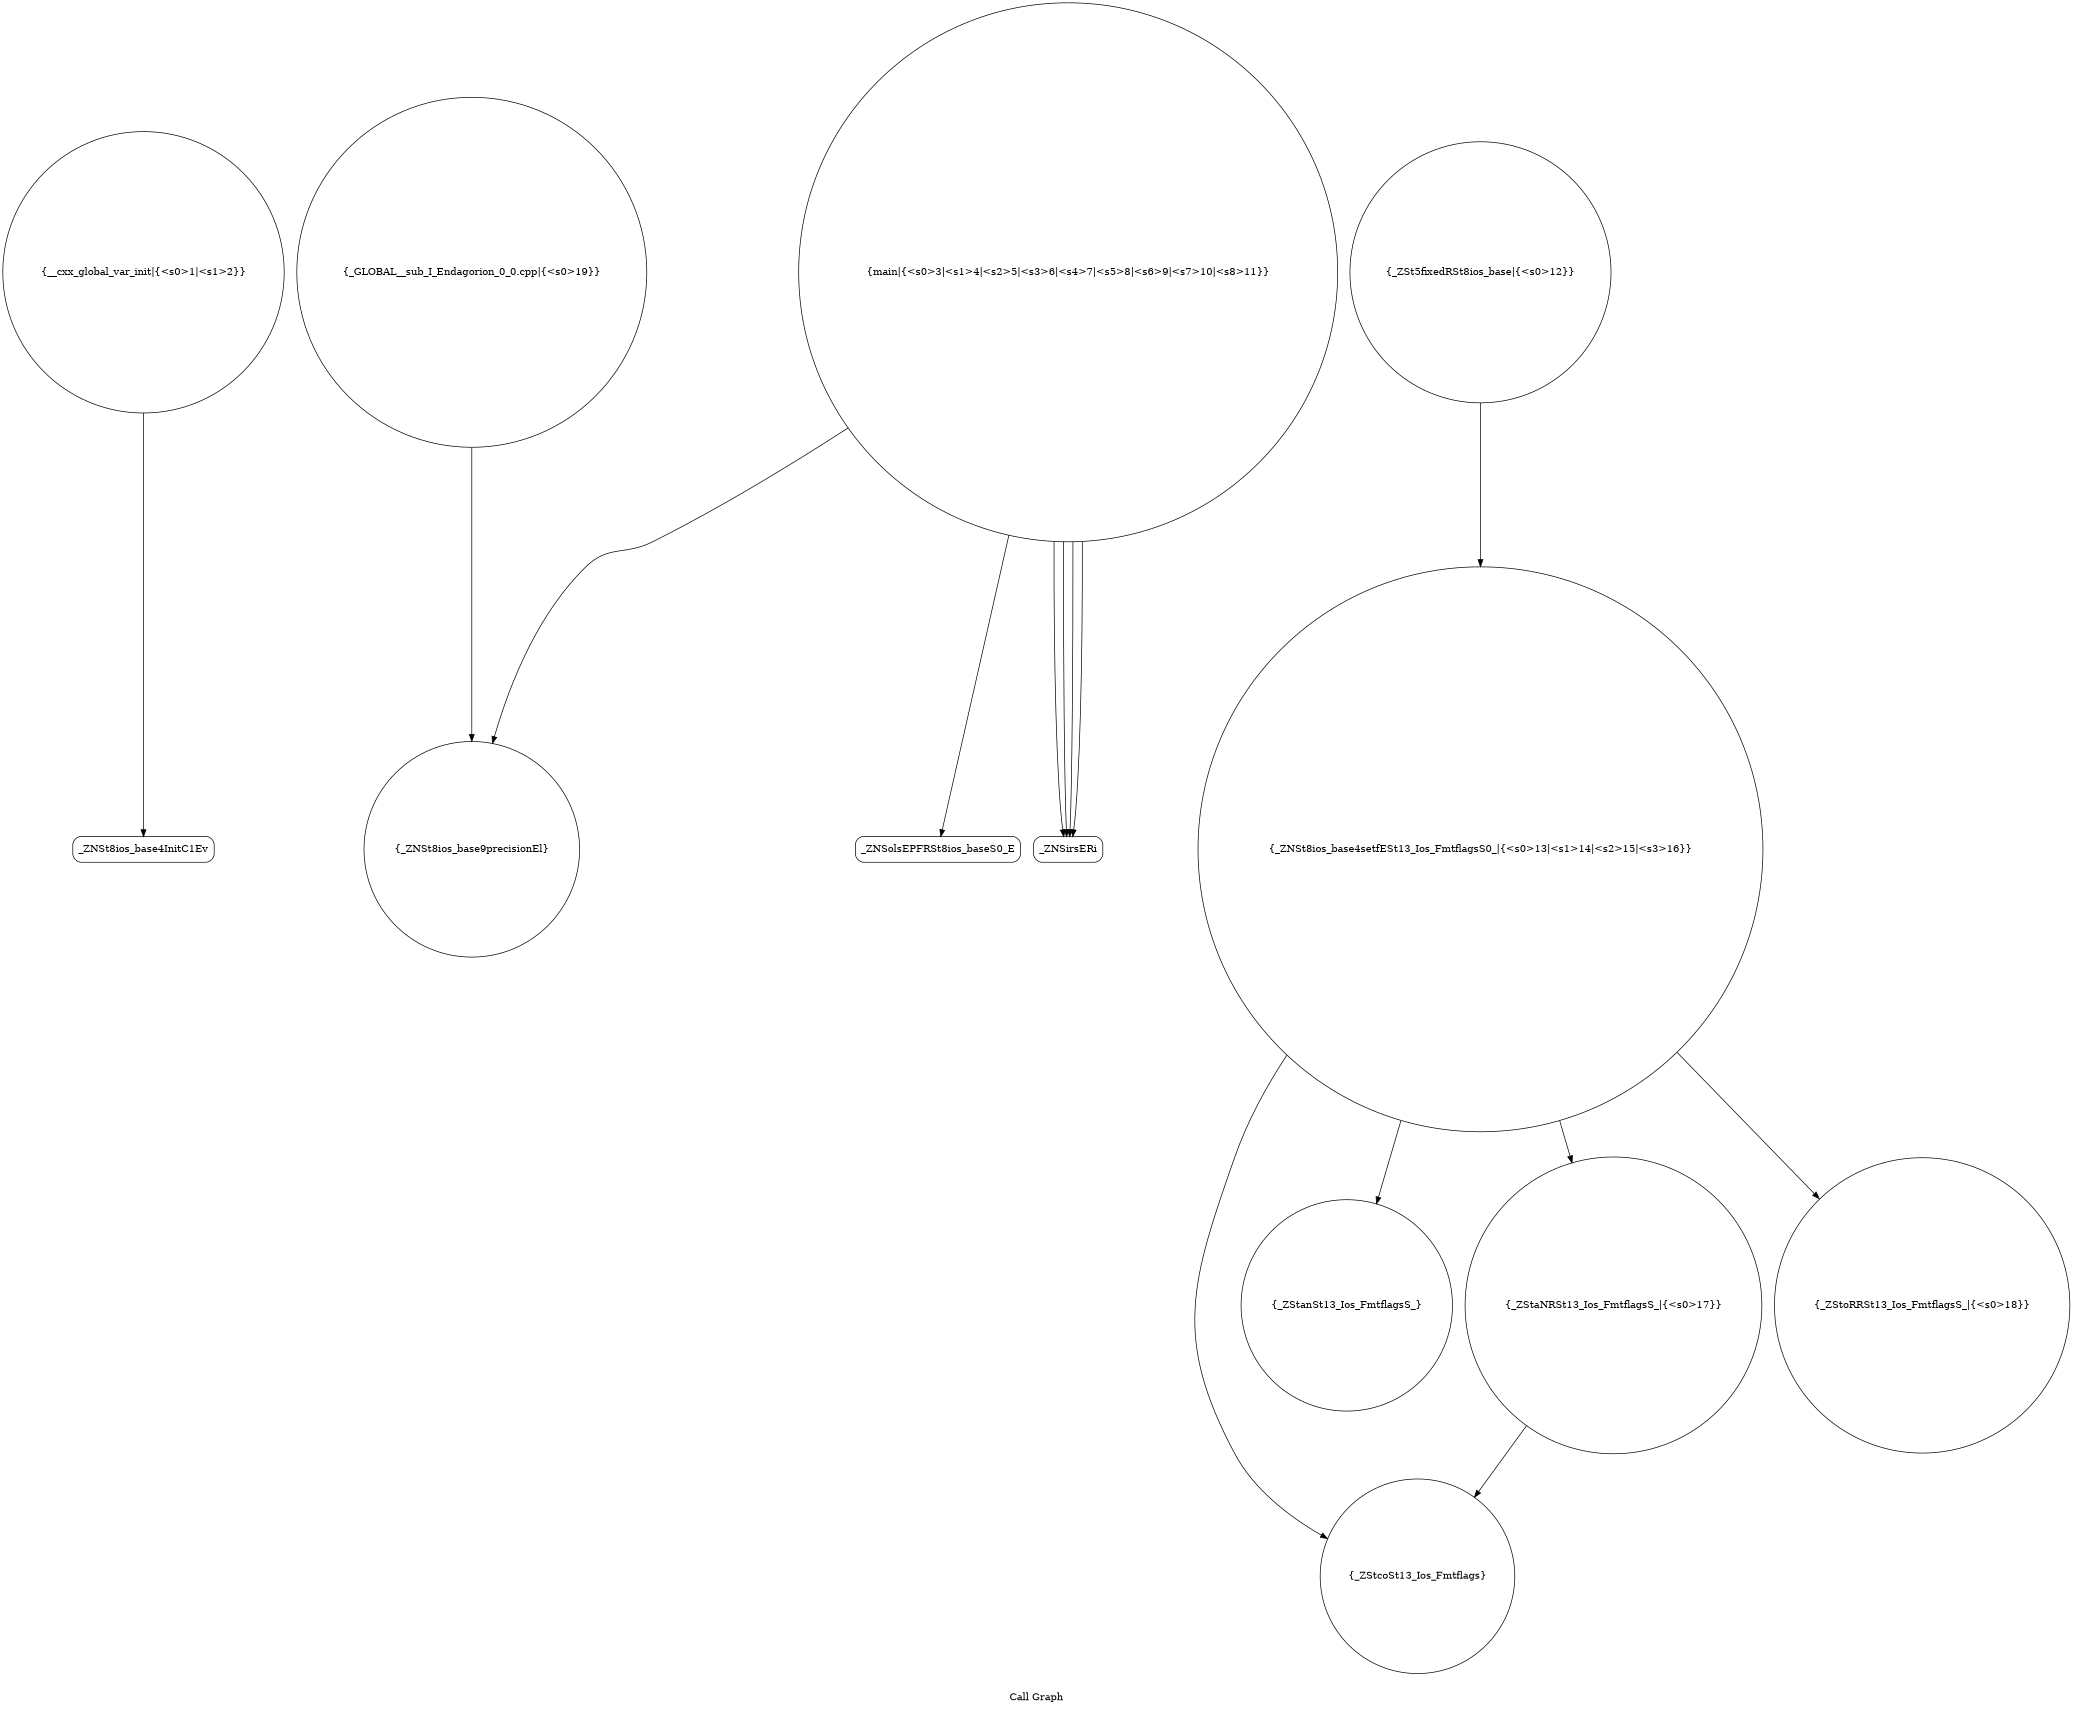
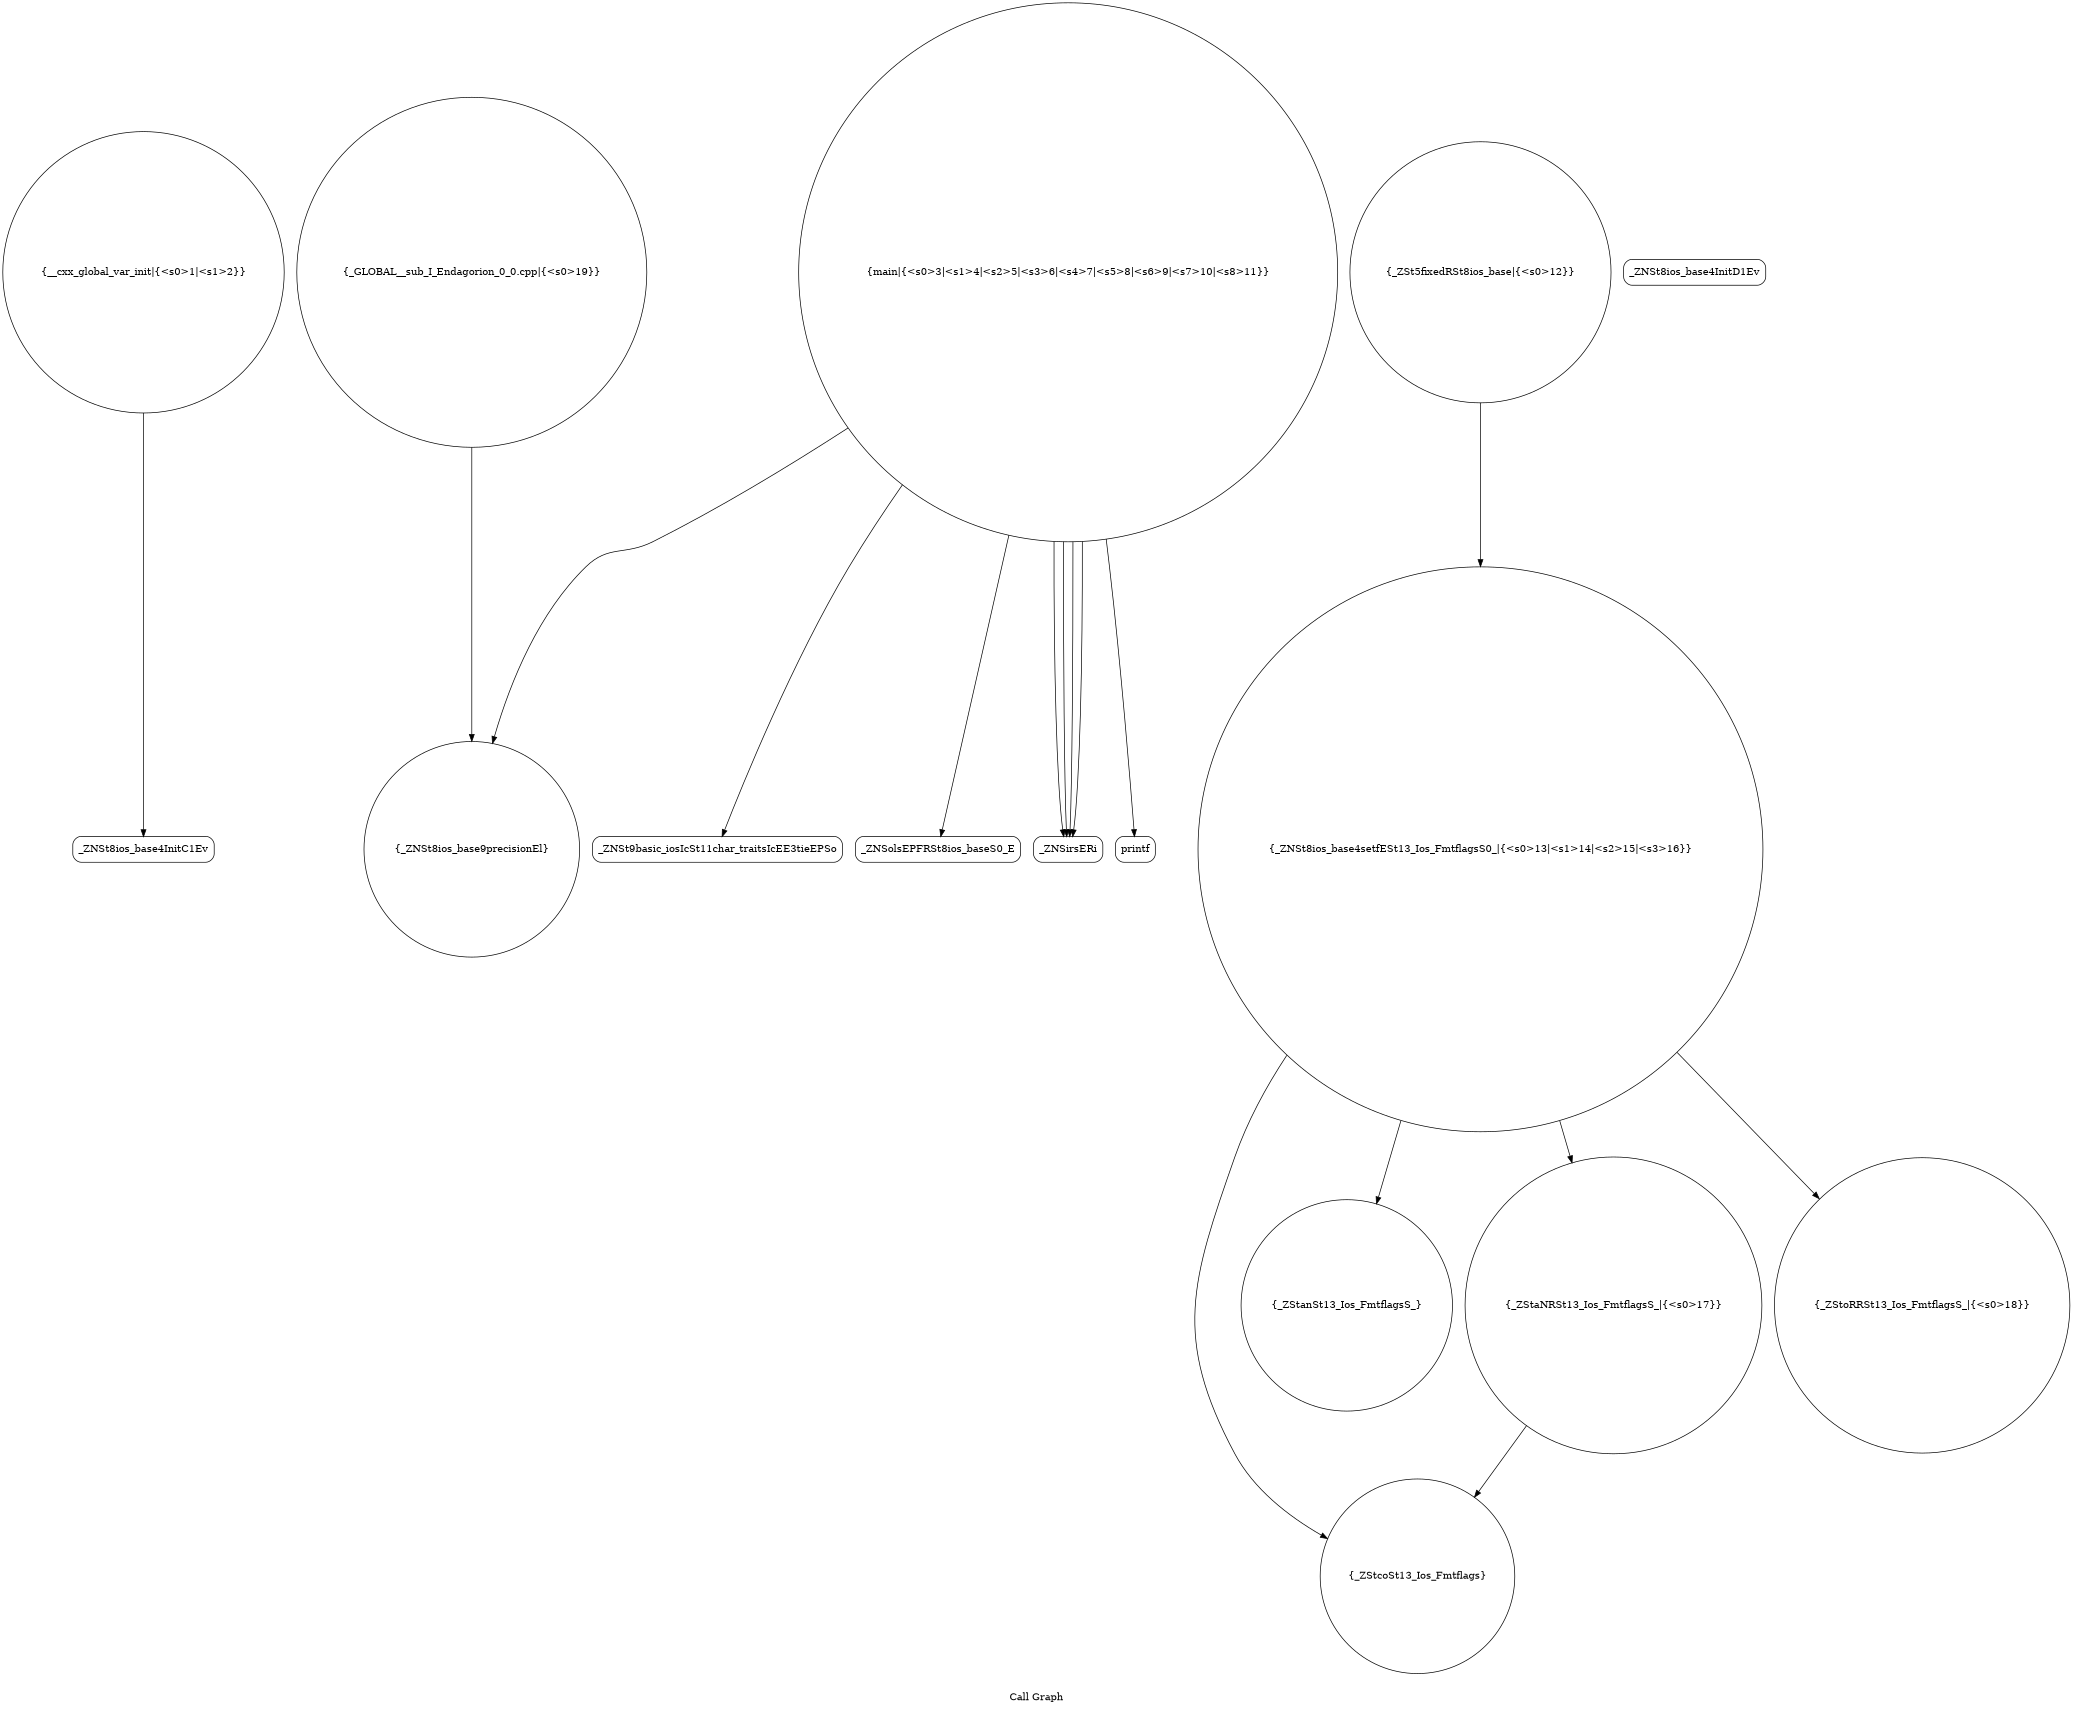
  digraph {
    label="Call Graph"
    node [shape=circle]
    edge [color=black tailport=s0]
    n1 [label="{__cxx_global_var_init|{<s0>1|<s1>2}}"]
    n2 [label="{_ZNSt8ios_base4InitC1Ev}" shape=Mrecord]
    n3 [label="{_ZNSt8ios_base9precisionEl}"]
    n4 [label="{_ZStcoSt13_Ios_Fmtflags}"]
+   n5 [label="{_ZNSt8ios_base4InitD1Ev}" shape=Mrecord]
    n6 [label="{_ZSt5fixedRSt8ios_base|{<s0>12}}"]
    n7 [label="{_ZNSt8ios_base4setfESt13_Ios_FmtflagsS0_|{<s0>13|<s1>14|<s2>15|<s3>16}}"]
    n8 [label="{_ZStanSt13_Ios_FmtflagsS_}"]
    n9 [label="{_ZStaNRSt13_Ios_FmtflagsS_|{<s0>17}}"]
    n10 [label="{_ZStoRRSt13_Ios_FmtflagsS_|{<s0>18}}"]
    n11 [label="{main|{<s0>3|<s1>4|<s2>5|<s3>6|<s4>7|<s5>8|<s6>9|<s7>10|<s8>11}}"]
+   n12 [label="{_ZNSt9basic_iosIcSt11char_traitsIcEE3tieEPSo}" shape=Mrecord]
    n13 [label="{_ZNSolsEPFRSt8ios_baseS0_E}" shape=Mrecord]
    n14 [label="{_ZNSirsERi}" shape=Mrecord]
+   n15 [label="{printf}" shape=Mrecord]
    n16 [label="{_GLOBAL__sub_I_Endagorion_0_0.cpp|{<s0>19}}"]
    n1 -> n2
    n6 -> n7
    n7 -> n4
    n7 -> n8 [tailport=s2]
    n7 -> n9 [tailport=s1]
    n7 -> n10 [tailport=s3]
    n9 -> n4
    n11 -> n3 [tailport=s2]
+   n11 -> n12 [tailport=s1]
    n11 -> n13 [tailport=s3]
    n11 -> n14 [tailport=s4]
    n11 -> n14 [tailport=s5]
    n11 -> n14 [tailport=s6]
    n11 -> n14 [tailport=s7]
+   n11 -> n15 [tailport=s8]
    n16 -> n3
  }
